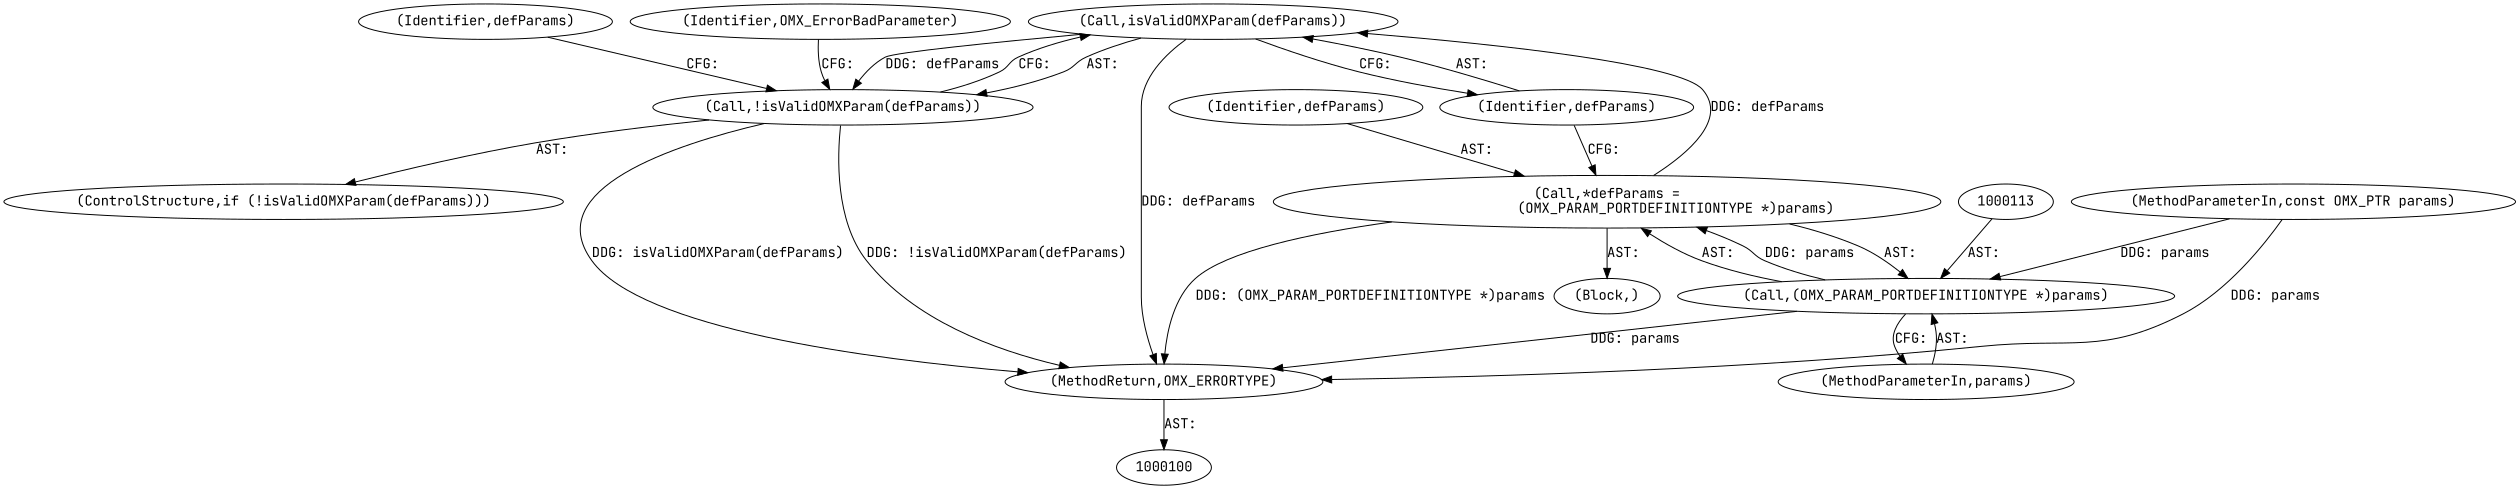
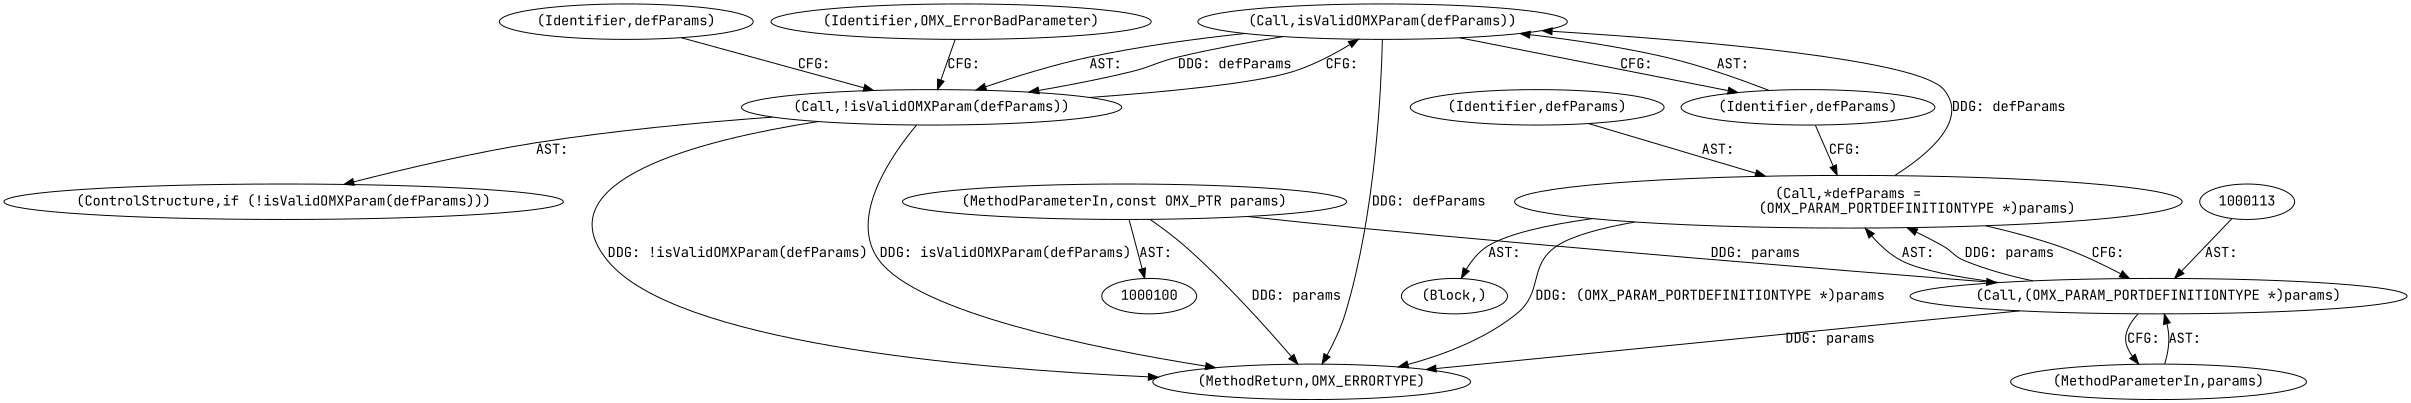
  digraph {
    fontname="JetBrains Mono"
    node [fontname="JetBrains Mono"]
    edge [fontname="JetBrains Mono"]
    n1 [label="(Call,isValidOMXParam(defParams))"]
    n2 [label="(Call,!isValidOMXParam(defParams))"]
    n3 [label="(MethodReturn,OMX_ERRORTYPE)"]
    n4 [label="(Identifier,defParams)"]
    n5 [label="(ControlStructure,if (!isValidOMXParam(defParams)))"]
    n6 [label="(Call,*defParams =\n                 (OMX_PARAM_PORTDEFINITIONTYPE *)params)"]
    n7 [label="(Call,(OMX_PARAM_PORTDEFINITIONTYPE *)params)"]
    n8 [label="(Block,)"]
    n9 [label="(MethodParameterIn,params)"]
    n10 [label="(MethodParameterIn,const OMX_PTR params)"]
    1000100
    n12 [label="(Identifier,defParams)"]
    n13 [label="(Identifier,defParams)"]
    n14 [label="(Identifier,OMX_ErrorBadParameter)"]
    1000113
    n1 -> n2 [label="AST: "]
    n1 -> n2 [label="DDG: defParams"]
    n1 -> n3 [label="DDG: defParams"]
    n1 -> n4 [label="CFG: "]
    n2 -> n1 [label="CFG: "]
    n2 -> n3 [label="DDG: isValidOMXParam(defParams)"]
    n2 -> n3 [label="DDG: !isValidOMXParam(defParams)"]
    n2 -> n5 [label="AST: "]
    n4 -> n1 [label="AST: "]
    n4 -> n6 [label="CFG: "]
    n6 -> n1 [label="DDG: defParams"]
    n6 -> n3 [label="DDG: (OMX_PARAM_PORTDEFINITIONTYPE *)params"]
-   n6 -> n7 [label="AST: "]
+   n6 -> n7 [label="CFG: "]
    n6 -> n8 [label="AST: "]
    n7 -> n3 [label="DDG: params"]
    n7 -> n6 [label="AST: "]
    n7 -> n6 [label="DDG: params"]
    n7 -> n9 [label="CFG: "]
    n9 -> n7 [label="AST: "]
    n10 -> n3 [label="DDG: params"]
    n10 -> n7 [label="DDG: params"]
-   n3 -> 1000100 [label="AST: "]
+   n10 -> 1000100 [label="AST: "]
    n12 -> n2 [label="CFG: "]
    n13 -> n6 [label="AST: "]
    n14 -> n2 [label="CFG: "]
    1000113 -> n7 [label="AST: "]
  }
